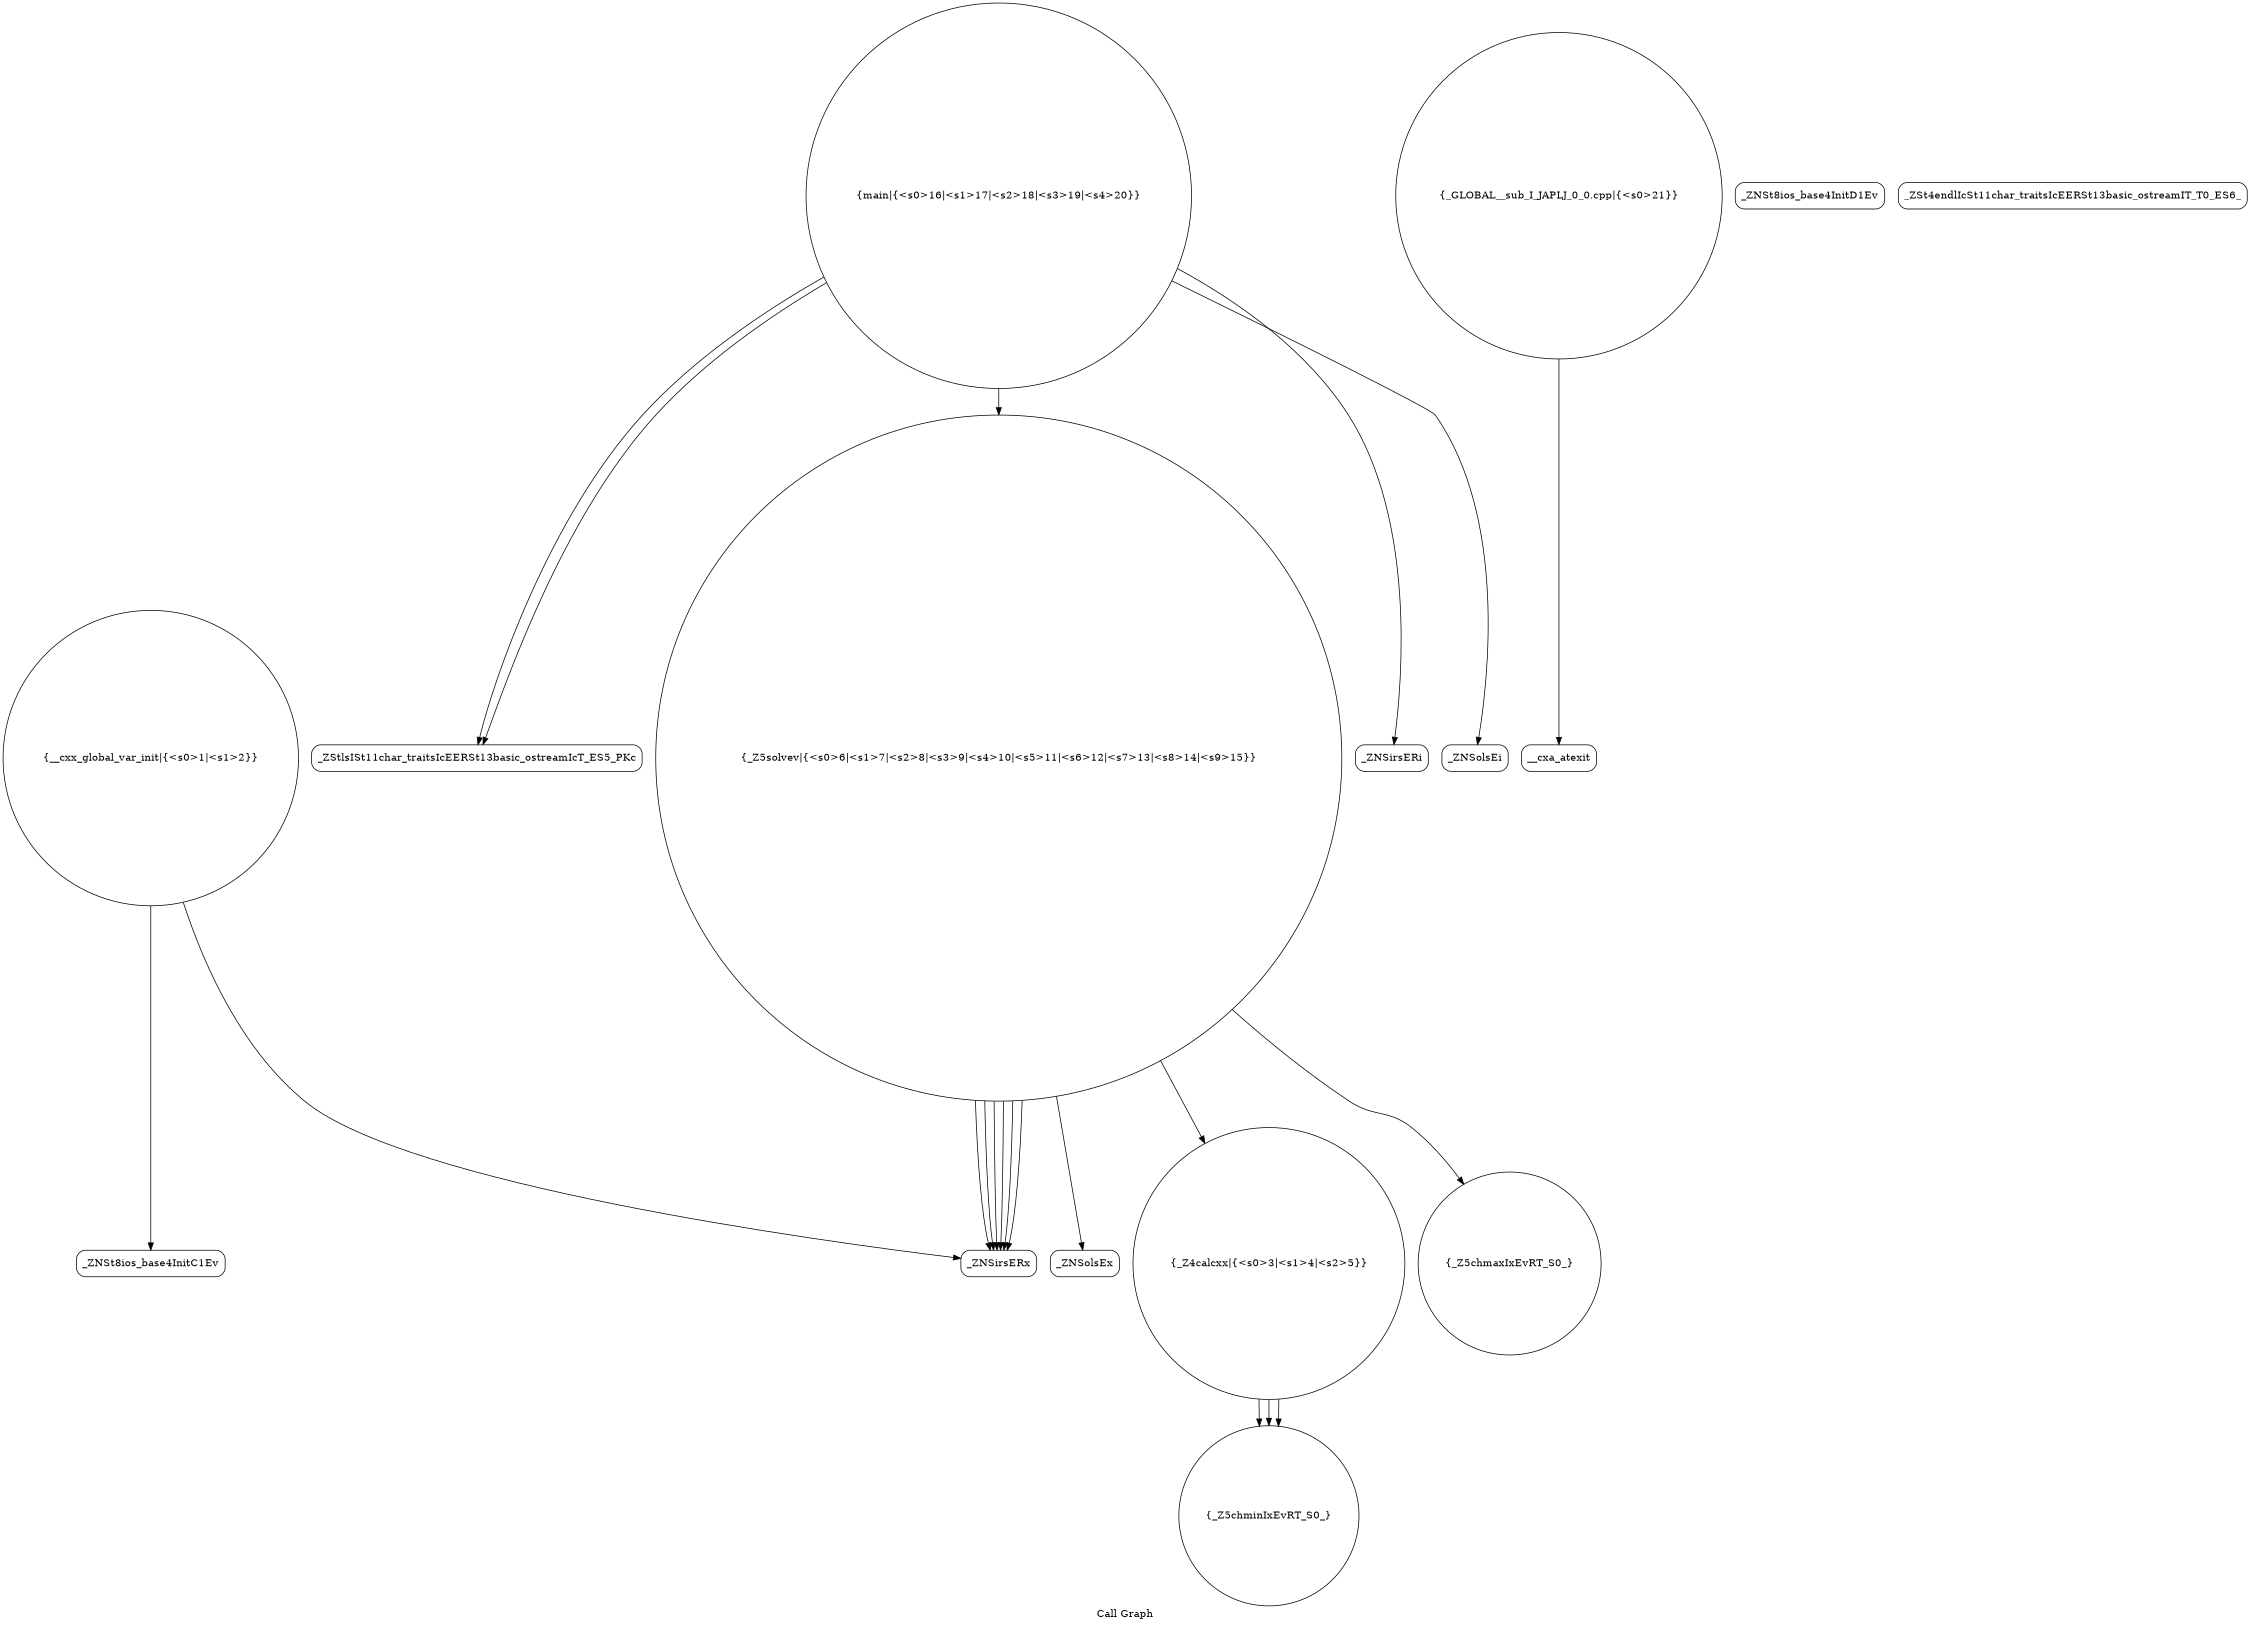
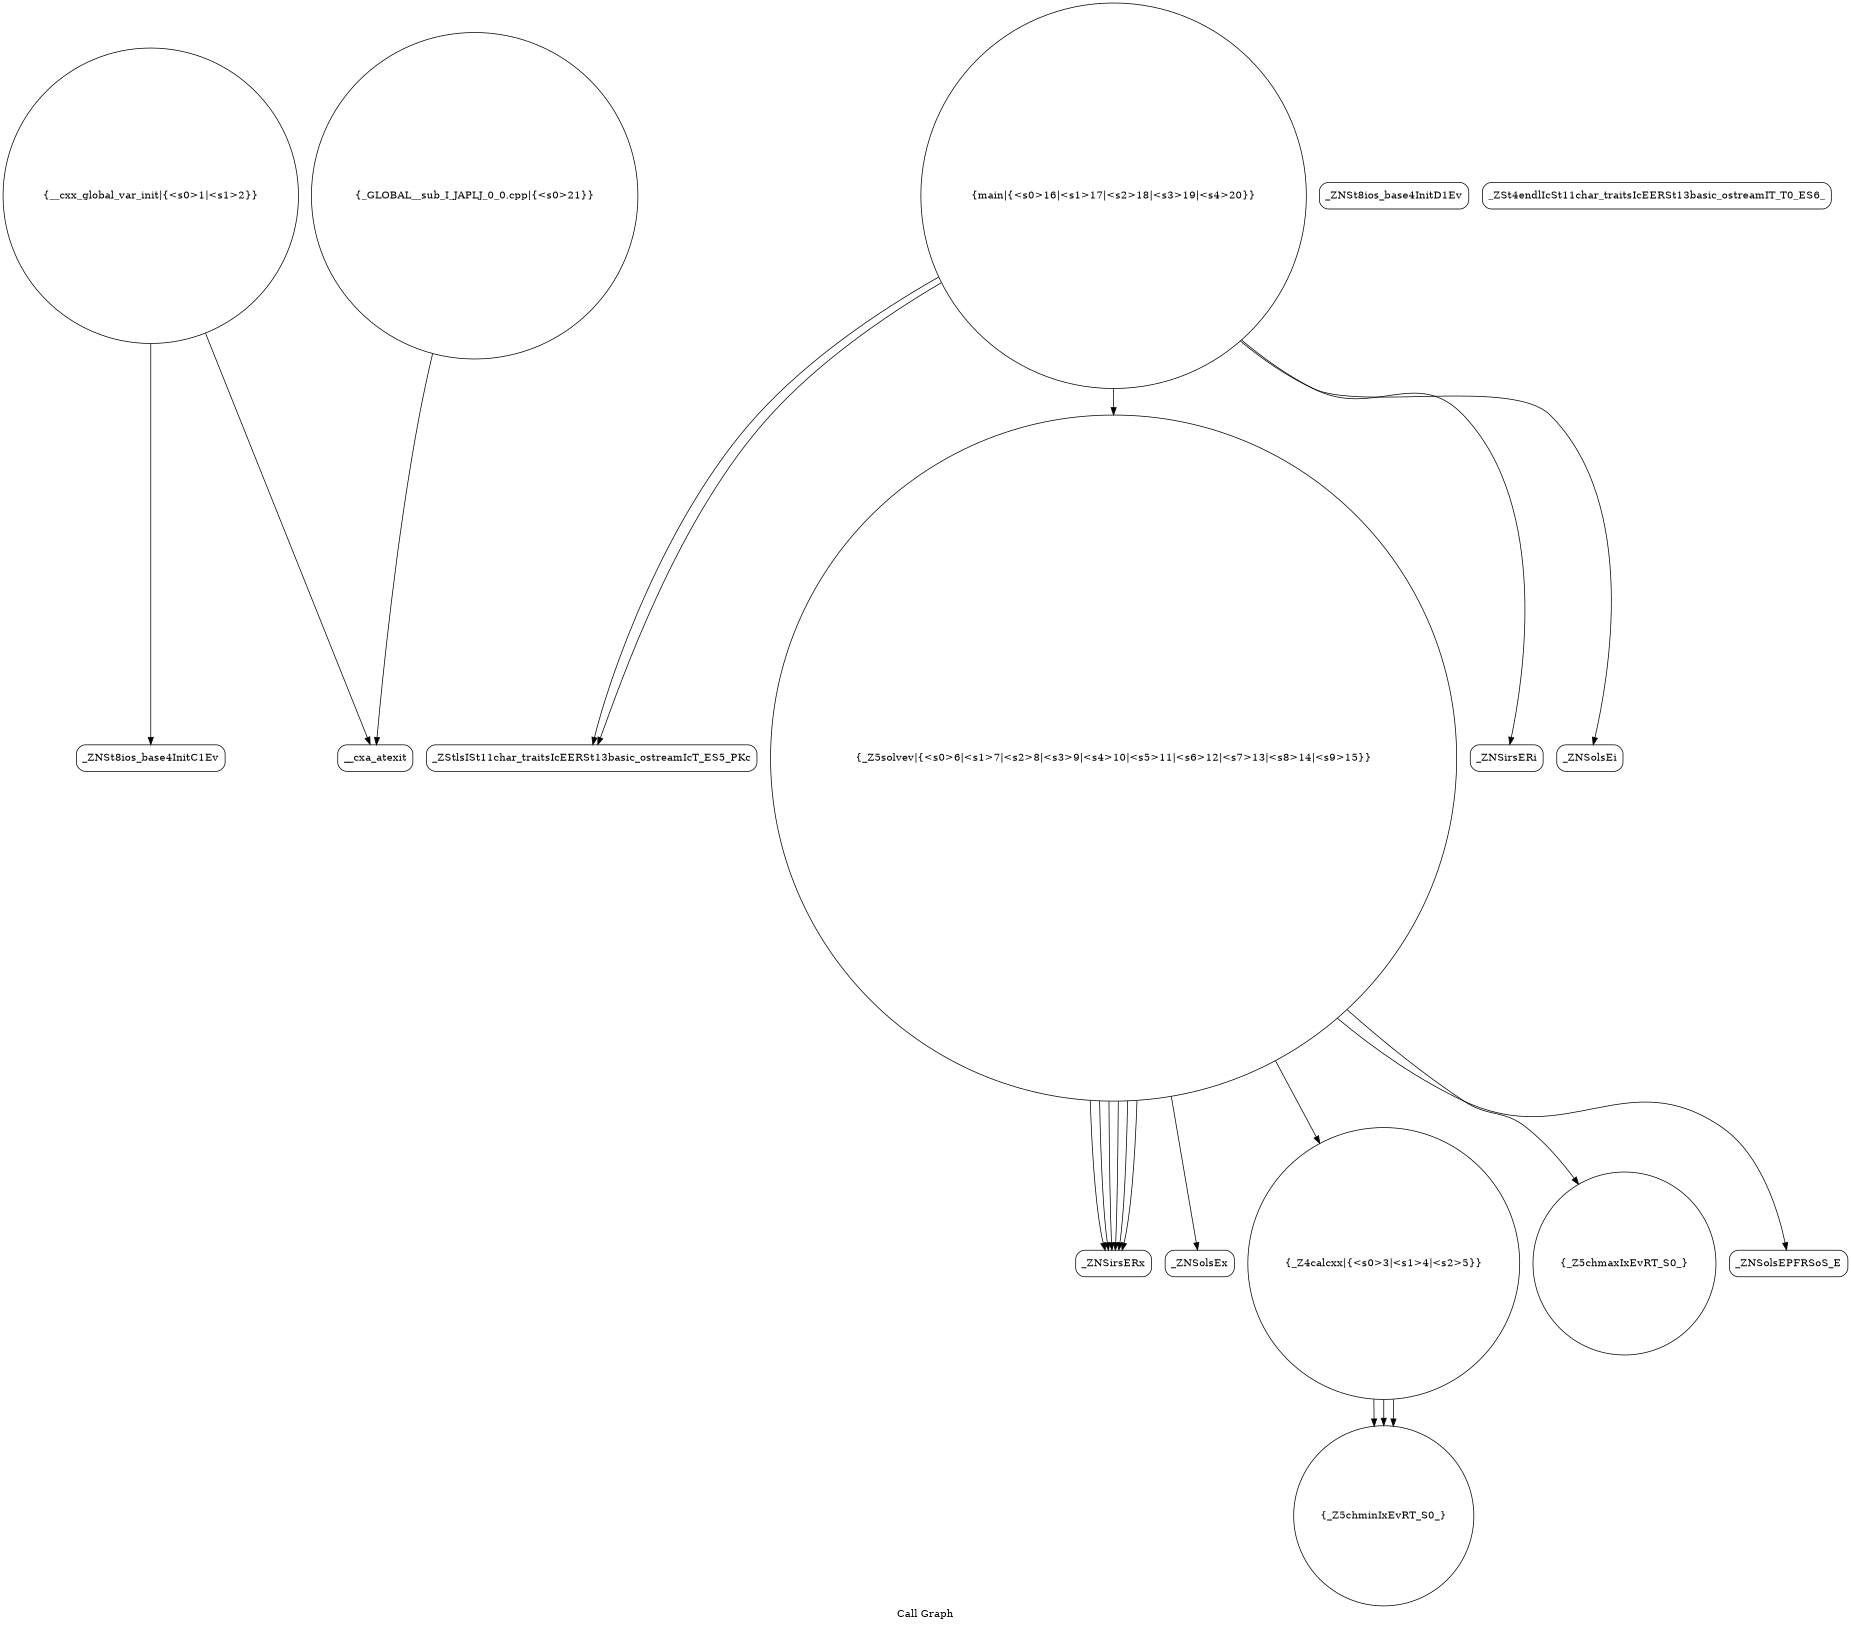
  digraph {
    label="Call Graph"
    node [shape=Mrecord]
    edge [color=black tailport=s0]
    n1 [label="{__cxx_global_var_init|{<s0>1|<s1>2}}" shape=circle]
    n2 [label="{_ZNSt8ios_base4InitC1Ev}"]
    n3 [label="{__cxa_atexit}"]
    n4 [label="{_ZNSirsERx}"]
    n5 [label="{_ZStlsISt11char_traitsIcEERSt13basic_ostreamIcT_ES5_PKc}"]
    n6 [label="{_ZNSt8ios_base4InitD1Ev}"]
    n7 [label="{_ZNSolsEx}"]
    n8 [label="{_GLOBAL__sub_I_JAPLJ_0_0.cpp|{<s0>21}}" shape=circle]
    n9 [label="{_Z4calcxx|{<s0>3|<s1>4|<s2>5}}" shape=circle]
    n10 [label="{_Z5chminIxEvRT_S0_}" shape=circle]
    n11 [label="{_ZSt4endlIcSt11char_traitsIcEERSt13basic_ostreamIT_T0_ES6_}"]
    n12 [label="{_Z5solvev|{<s0>6|<s1>7|<s2>8|<s3>9|<s4>10|<s5>11|<s6>12|<s7>13|<s8>14|<s9>15}}" shape=circle]
    n13 [label="{_Z5chmaxIxEvRT_S0_}" shape=circle]
+   n14 [label="{_ZNSolsEPFRSoS_E}"]
    n15 [label="{_ZNSirsERi}"]
    n16 [label="{_ZNSolsEi}"]
    n17 [label="{main|{<s0>16|<s1>17|<s2>18|<s3>19|<s4>20}}" shape=circle]
    n1 -> n2
-   n1 -> n4 [tailport=s1]
+   n1 -> n3 [tailport=s1]
    n8 -> n3
    n9 -> n10
    n9 -> n10 [tailport=s1]
    n9 -> n10 [tailport=s2]
    n12 -> n4
    n12 -> n4 [tailport=s1]
    n12 -> n4 [tailport=s2]
    n12 -> n4 [tailport=s3]
    n12 -> n4 [tailport=s4]
    n12 -> n4 [tailport=s5]
    n12 -> n7 [tailport=s8]
    n12 -> n9 [tailport=s6]
    n12 -> n13 [tailport=s7]
+   n12 -> n14 [tailport=s9]
    n17 -> n5 [tailport=s1]
    n17 -> n5 [tailport=s3]
    n17 -> n12 [tailport=s4]
    n17 -> n15
    n17 -> n16 [tailport=s2]
  }
